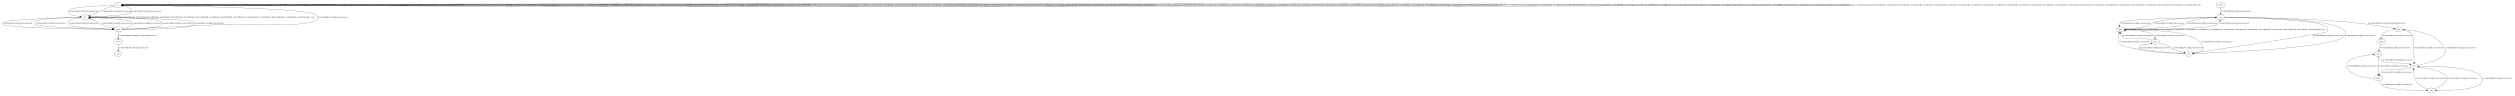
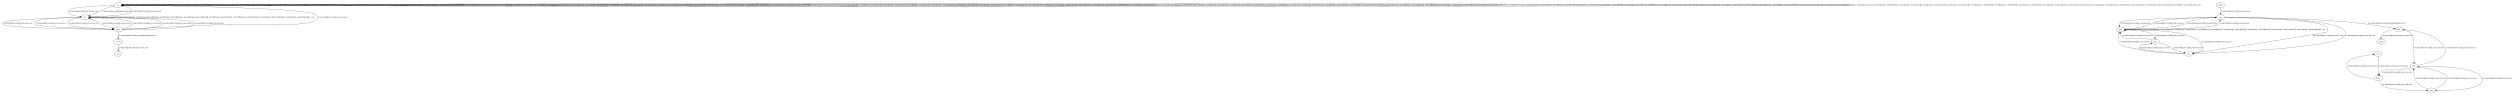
  digraph {
    fontname="Comic Neue"
    node [fontname="Comic Neue"]
    edge [fontname="Comic Neue"]
    b1
    b0
    d30p
    d30m
    b31
    d25m
    d11m
    b139
    d1p
    d11p
    b138
    d15m
    n13 [label=b57]
    b55
    d13m
    gf0
    b1 -> b1 [label="1-toggle[TOGGLE];/null/door0[false]:=!(door0[false]); door1[false]:=!(door1[false]); door2[false]:=!(door2[false]); door3[false]:=!(door3[false]); door4[false]:=!(door4[false]); door5[false]:=!(door5[false]); door7[false]:=!(door7[false]); door11[false]:=!(door11[false]); door14[false]:=!(door14[false]); door16[false]:=!(door16[false]); door25[false]:=!(door25[false]); door29[false]:=!(door29[false]); door30[false]:=!(door30[false]); /null"]
    b1 -> b1 [label="7-toggle[TOGGLE];/null/door0[false]:=!(door0[false]); door1[false]:=!(door1[false]); door2[false]:=!(door2[false]); door3[false]:=!(door3[false]); door4[false]:=!(door4[false]); door5[false]:=!(door5[false]); door7[false]:=!(door7[false]); door11[false]:=!(door11[false]); door14[false]:=!(door14[false]); door16[false]:=!(door16[false]); door25[false]:=!(door25[false]); door29[false]:=!(door29[false]); door30[false]:=!(door30[false]); /null"]
    b1 -> b1 [label="8-toggle[TOGGLE];/null/door0[false]:=!(door0[false]); door1[false]:=!(door1[false]); door2[false]:=!(door2[false]); door3[false]:=!(door3[false]); door4[false]:=!(door4[false]); door5[false]:=!(door5[false]); door7[false]:=!(door7[false]); door11[false]:=!(door11[false]); door14[false]:=!(door14[false]); door16[false]:=!(door16[false]); door25[false]:=!(door25[false]); door29[false]:=!(door29[false]); door30[false]:=!(door30[false]); /null"]
    b1 -> b1 [label="9-toggle[TOGGLE];/null/door0[false]:=!(door0[false]); door1[false]:=!(door1[false]); door2[false]:=!(door2[false]); door3[false]:=!(door3[false]); door4[false]:=!(door4[false]); door5[false]:=!(door5[false]); door7[false]:=!(door7[false]); door11[false]:=!(door11[false]); door14[false]:=!(door14[false]); door16[false]:=!(door16[false]); door25[false]:=!(door25[false]); door29[false]:=!(door29[false]); door30[false]:=!(door30[false]); /null"]
    b1 -> b1 [label="10-toggle[TOGGLE];/null/door0[false]:=!(door0[false]); door1[false]:=!(door1[false]); door2[false]:=!(door2[false]); door3[false]:=!(door3[false]); door4[false]:=!(door4[false]); door5[false]:=!(door5[false]); door7[false]:=!(door7[false]); door11[false]:=!(door11[false]); door14[false]:=!(door14[false]); door16[false]:=!(door16[false]); door25[false]:=!(door25[false]); door29[false]:=!(door29[false]); door30[false]:=!(door30[false]); /null"]
    b1 -> b1 [label="13-toggle[TOGGLE];/null/door0[false]:=!(door0[false]); door1[false]:=!(door1[false]); door2[false]:=!(door2[false]); door3[false]:=!(door3[false]); door4[false]:=!(door4[false]); door5[false]:=!(door5[false]); door7[false]:=!(door7[false]); door11[false]:=!(door11[false]); door14[false]:=!(door14[false]); door16[false]:=!(door16[false]); door25[false]:=!(door25[false]); door29[false]:=!(door29[false]); door30[false]:=!(door30[false]); /null"]
    b1 -> b0 [label="2-explore[EXPLORE];/null/null/null"]
    b1 -> b0 [label="14-explore[EXPLORE];/null/null/null"]
    b0 -> b1 [label="6-explore[EXPLORE];/null/null/null"]
    b0 -> b0 [label="3-toggle[TOGGLE];/null/door0[false]:=!(door0[false]); door1[false]:=!(door1[false]); door2[false]:=!(door2[false]); door34[false]:=!(door34[false]); door7[false]:=!(door7[false]); door25[false]:=!(door25[false]); door30[false]:=!(door30[false]); door15[false]:=!(door15[false]); /null"]
    b0 -> d30p [label="4-explore[EXPLORE];/null/null/null"]
    b0 -> d30p [label="15-explore[EXPLORE];/null/null/null"]
    b0 -> d30p [label="17-explore[EXPLORE];/null/null/null"]
    b0 -> d30p [label="19-explore[EXPLORE];/null/null/null"]
    d30p -> b1 [label="12-explore[EXPLORE];/null/null/null"]
    d30p -> b0 [label="5-explore[EXPLORE];/null/null/null"]
    d30p -> b0 [label="16-explore[EXPLORE];/null/null/null"]
    d30p -> b0 [label="18-explore[EXPLORE];/null/null/null"]
    d30p -> d30m [label="20-explore[EXPLORE];/door30[false]/null/null"]
    d30m -> b31 [label="21-explore[EXPLORE];/null/null/null"]
    d25m -> d11m [label="24-explore[EXPLORE];/null/null/null"]
    d11m -> b139 [label="25-explore[EXPLORE];/null/null/null"]
    d11m -> d1p [label="28-explore[EXPLORE];/null/null/null"]
    d11m -> d1p [label="31-explore[EXPLORE];/null/null/null"]
    d11m -> d11p [label="38-explore[EXPLORE];/door11[false]/null/null"]
    b139 -> d11m [label="27-explore[EXPLORE];/null/null/null"]
    b139 -> d11m [label="30-explore[EXPLORE];/null/null/null"]
    b139 -> d11m [label="37-explore[EXPLORE];/null/null/null"]
    b139 -> b139 [label="26-toggle[TOGGLE];/null/door32[false]:=!(door32[false]); door1[false]:=!(door1[false]); door33[false]:=!(door33[false]); door3[false]:=!(door3[false]); door4[false]:=!(door4[false]); door21[false]:=!(door21[false]); door11[false]:=!(door11[false]); /null"]
    b139 -> b138 [label="35-explore[EXPLORE];/null/null/null"]
    d1p -> b139 [label="29-explore[EXPLORE];/null/null/null"]
    d1p -> b139 [label="34-explore[EXPLORE];/null/null/null"]
    d1p -> b138 [label="32-explore[EXPLORE];/null/null/null"]
    d11p -> d15m [label="39-explore[EXPLORE];/null/null/null"]
    d11p -> n13 [label="48-explore[EXPLORE];/null/null/null"]
    b138 -> b139 [label="36-explore[EXPLORE];/null/null/null"]
    b138 -> d1p [label="33-explore[EXPLORE];/null/null/null"]
-   d15m -> b55 [label="40-explore[EXPLORE];/null/null/null"]
    n13 -> d11p [label="47-explore[EXPLORE];/null/null/null"]
    n13 -> d13m [label="44-explore[EXPLORE];/null/null/null"]
    n13 -> gf0 [label="49-explore[EXPLORE];/null/null/null"]
-   b55 -> n13 [label="46-explore[EXPLORE];/null/null/null"]
    b55 -> d13m [label="41-explore[EXPLORE];/null/null/null"]
    d13m -> b55 [label="45-explore[EXPLORE];/null/null/null"]
    d13m -> gf0 [label="42-explore[EXPLORE];/null/null/null"]
    gf0 -> n13 [label="43-explore[EXPLORE];/null/null/null"]
    gf0 -> n13 [label="50-explore[EXPLORE];/null/null/null"]
  }
